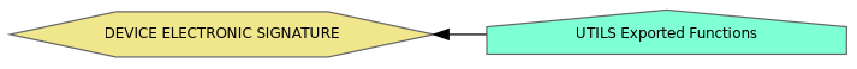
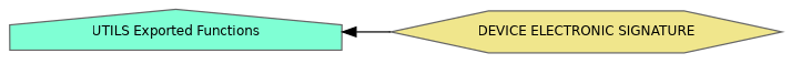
  digraph {
    rankdir=LR
    node [fontname=Helvetica fontsize=10 style=filled]
    n1 [color=gray40 fillcolor=khaki fontcolor=black height=0.2 label="DEVICE ELECTRONIC SIGNATURE" shape=hexagon width=0.4]
    n2 [color=grey40 fillcolor=aquamarine height=0.2 label="UTILS Exported Functions" shape=house width=0.4]
-   n1 -> n2 [dir=back fontname=Helvetica fontsize=10 labelfontname=Helvetica labelfontsize=10 shape=plaintext style=solid]
+   n2 -> n1 [dir=back fontname=Helvetica fontsize=10 labelfontname=Helvetica labelfontsize=10 shape=plaintext style=solid]
  }
